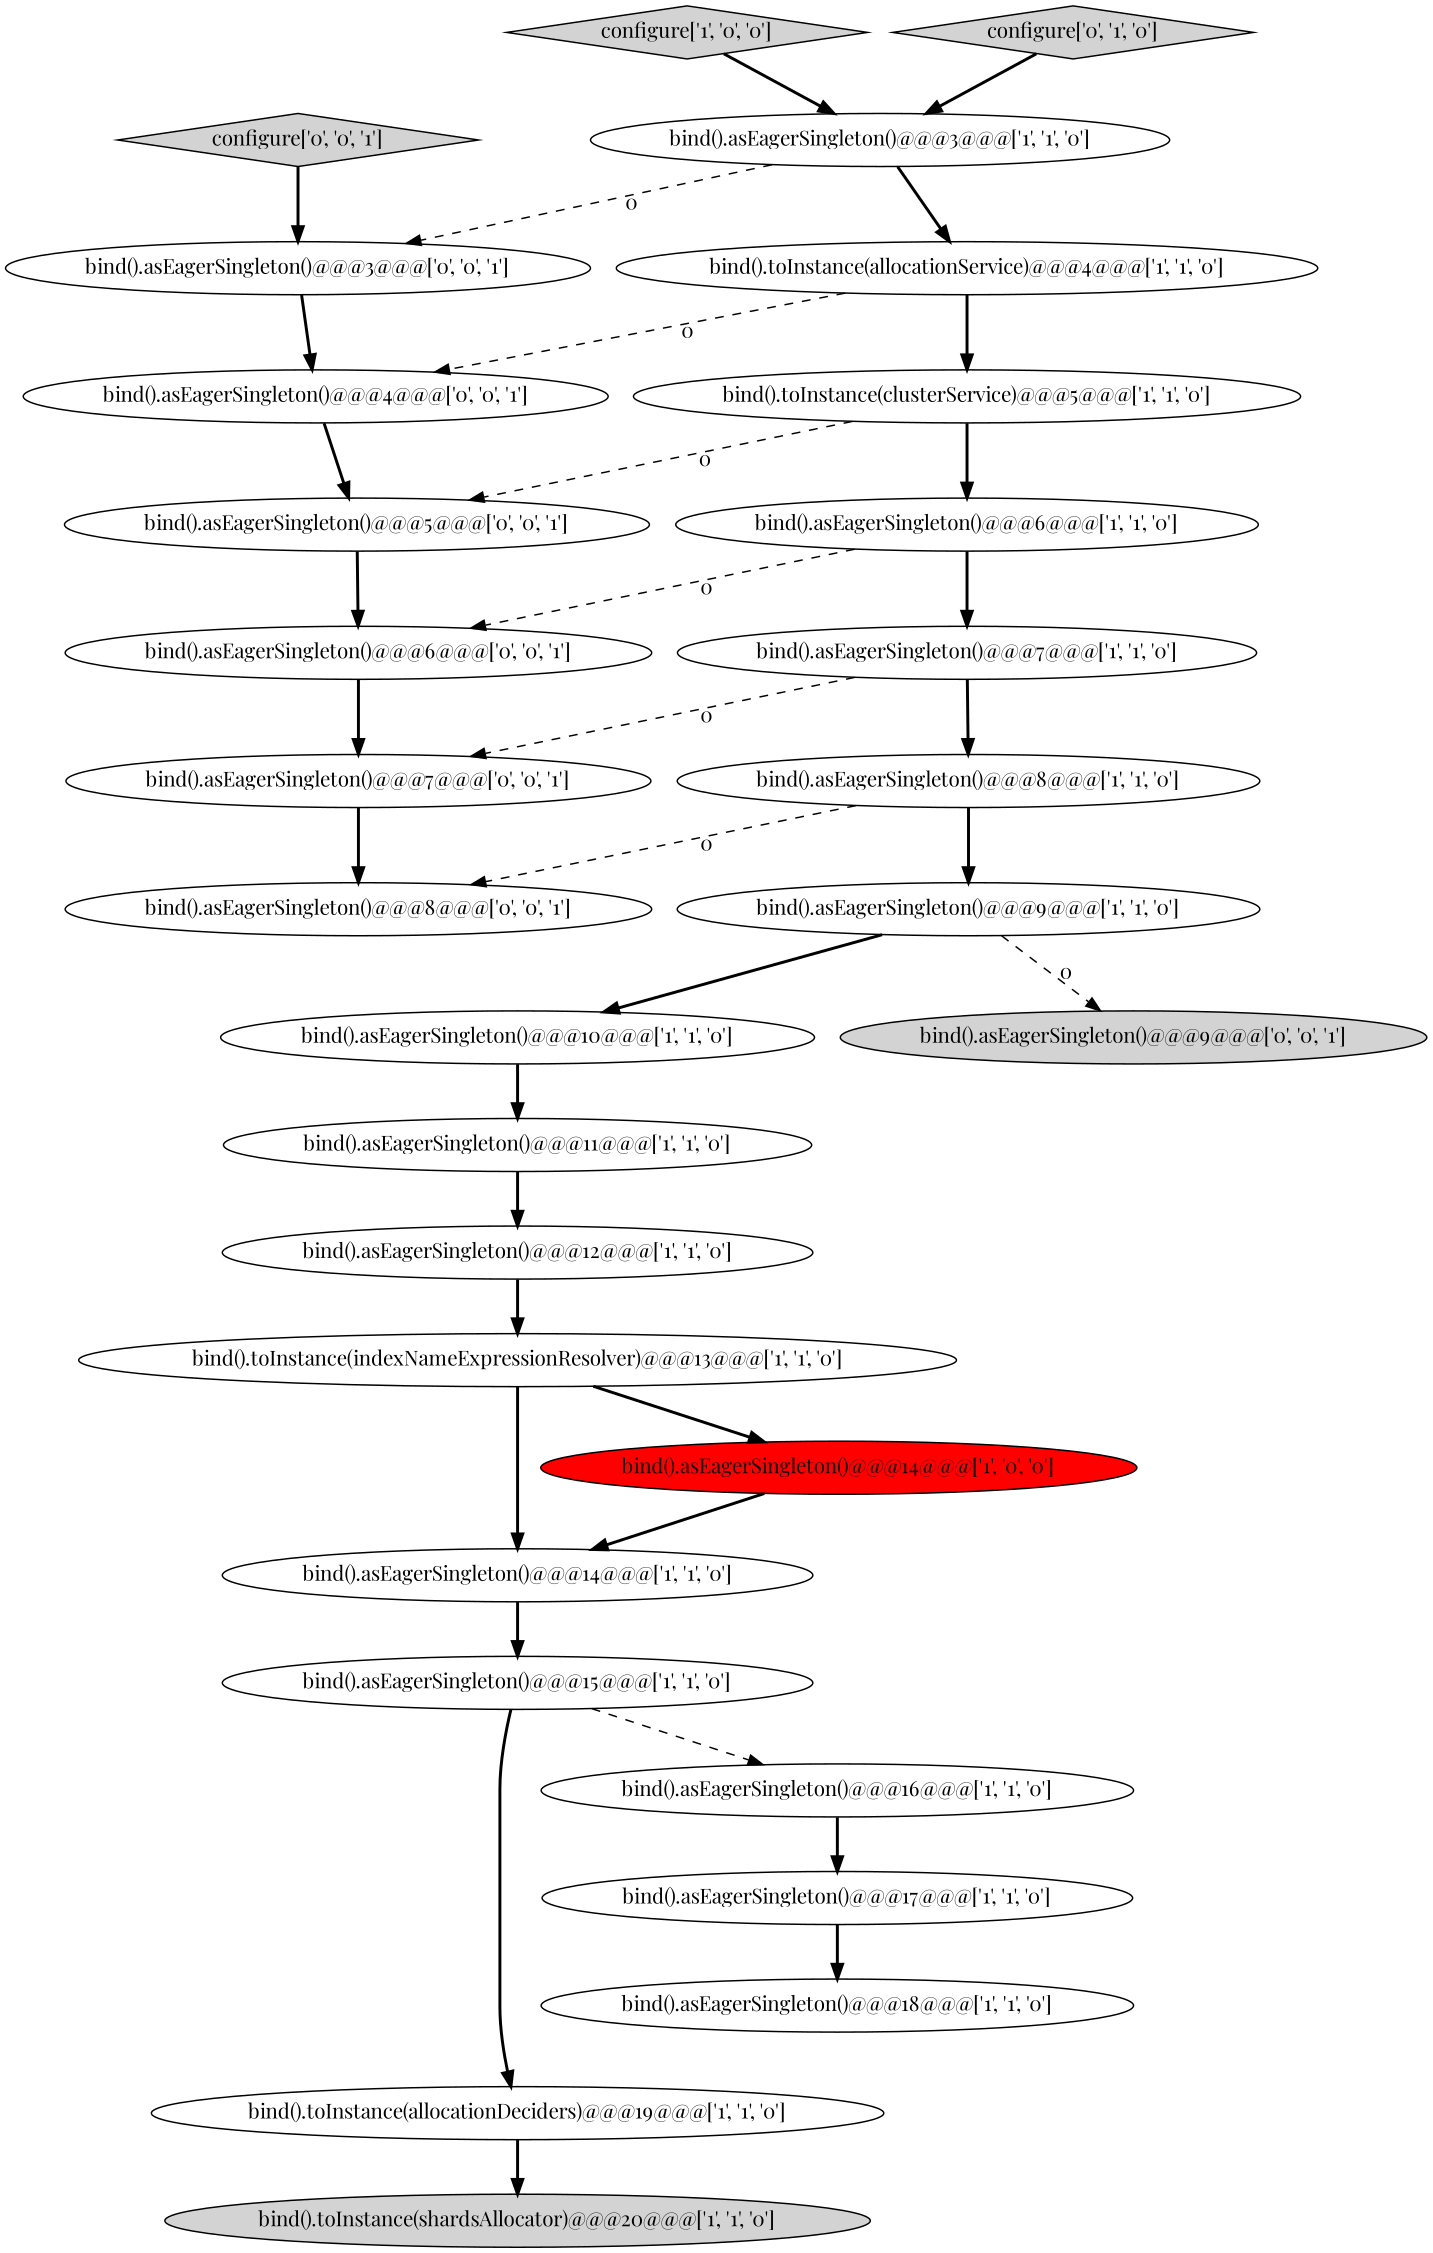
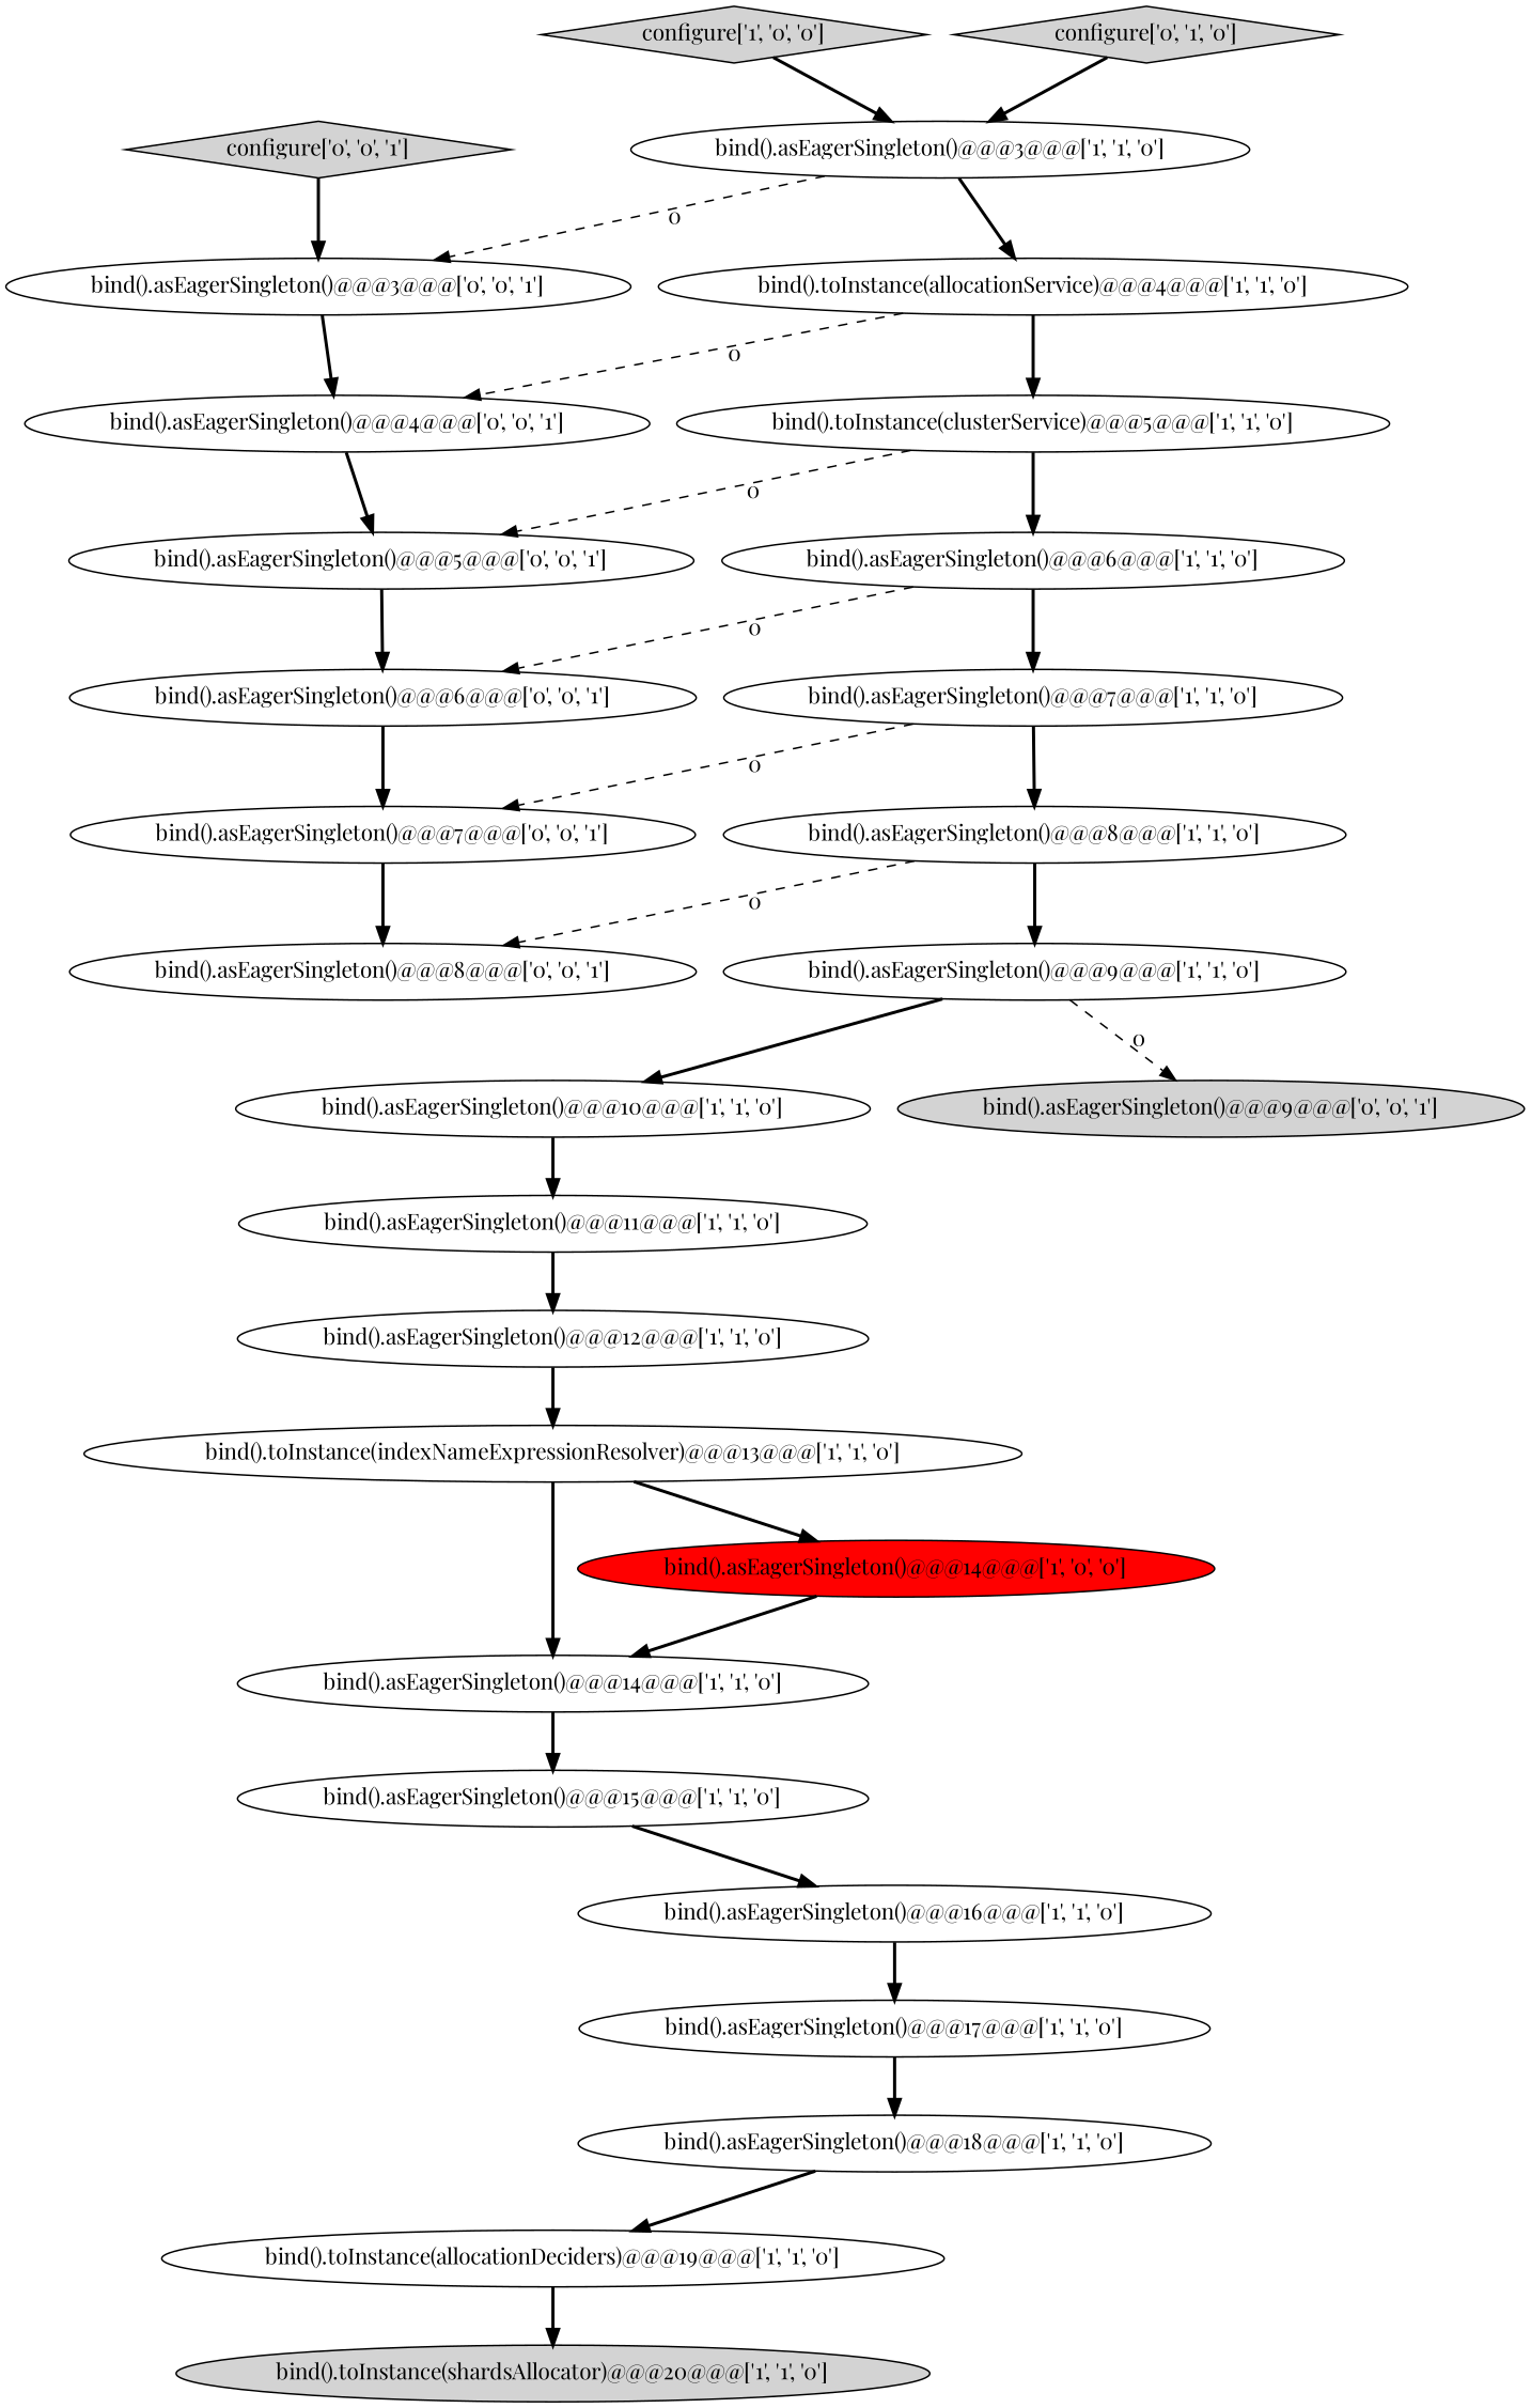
  digraph {
    fontname="Playfair Display"
    node [fillcolor=white fontname="Playfair Display" shape=ellipse style=filled]
    edge [fontname="Playfair Display" style=bold]
    n1 [label="bind().toInstance(allocationDeciders)@@@19@@@['1', '1', '0']"]
    n2 [fillcolor=lightgray label="bind().toInstance(shardsAllocator)@@@20@@@['1', '1', '0']"]
    n3 [label="bind().asEagerSingleton()@@@9@@@['1', '1', '0']"]
    n4 [label="bind().asEagerSingleton()@@@10@@@['1', '1', '0']"]
    n5 [fillcolor=lightgray label="bind().asEagerSingleton()@@@9@@@['0', '0', '1']"]
    n6 [label="bind().asEagerSingleton()@@@11@@@['1', '1', '0']"]
    n7 [label="bind().asEagerSingleton()@@@12@@@['1', '1', '0']"]
    n8 [label="bind().toInstance(indexNameExpressionResolver)@@@13@@@['1', '1', '0']"]
    n9 [label="bind().asEagerSingleton()@@@14@@@['1', '1', '0']"]
    n10 [fillcolor=red label="bind().asEagerSingleton()@@@14@@@['1', '0', '0']"]
    n11 [label="bind().toInstance(clusterService)@@@5@@@['1', '1', '0']"]
    n12 [label="bind().asEagerSingleton()@@@6@@@['1', '1', '0']"]
    n13 [label="bind().asEagerSingleton()@@@5@@@['0', '0', '1']"]
    n14 [label="bind().asEagerSingleton()@@@6@@@['0', '0', '1']"]
    n15 [label="bind().asEagerSingleton()@@@7@@@['1', '1', '0']"]
    n16 [label="bind().asEagerSingleton()@@@15@@@['1', '1', '0']"]
    n17 [label="bind().asEagerSingleton()@@@16@@@['1', '1', '0']"]
    n18 [label="bind().asEagerSingleton()@@@17@@@['1', '1', '0']"]
    n19 [label="bind().asEagerSingleton()@@@18@@@['1', '1', '0']"]
    n20 [label="bind().asEagerSingleton()@@@8@@@['0', '0', '1']"]
    n21 [label="bind().asEagerSingleton()@@@3@@@['1', '1', '0']"]
    n22 [label="bind().toInstance(allocationService)@@@4@@@['1', '1', '0']"]
    n23 [label="bind().asEagerSingleton()@@@3@@@['0', '0', '1']"]
    n24 [label="bind().asEagerSingleton()@@@4@@@['0', '0', '1']"]
    n25 [label="bind().asEagerSingleton()@@@7@@@['0', '0', '1']"]
    n26 [label="bind().asEagerSingleton()@@@8@@@['1', '1', '0']"]
    n27 [fillcolor=lightgray label="configure['0', '0', '1']" shape=diamond]
    n28 [fillcolor=lightgray label="configure['1', '0', '0']" shape=diamond]
    n29 [fillcolor=lightgray label="configure['0', '1', '0']" shape=diamond]
    n1 -> n2
    n3 -> n4
    n3 -> n5 [label=0 style=dashed]
    n4 -> n6
    n6 -> n7
    n7 -> n8
    n8 -> n9
    n8 -> n10
    n9 -> n16
    n10 -> n9
    n11 -> n12
    n11 -> n13 [label=0 style=dashed]
    n12 -> n14 [label=0 style=dashed]
    n12 -> n15
    n13 -> n14
    n14 -> n25
    n15 -> n25 [label=0 style=dashed]
    n15 -> n26
-   n16 -> n17 [style=dashed]
+   n16 -> n17
    n17 -> n18
    n18 -> n19
-   n16 -> n1
+   n19 -> n1
    n21 -> n22
    n21 -> n23 [label=0 style=dashed]
    n22 -> n11
    n22 -> n24 [label=0 style=dashed]
    n23 -> n24
    n24 -> n13
    n25 -> n20
    n26 -> n3
    n26 -> n20 [label=0 style=dashed]
    n27 -> n23
    n28 -> n21
    n29 -> n21
  }
